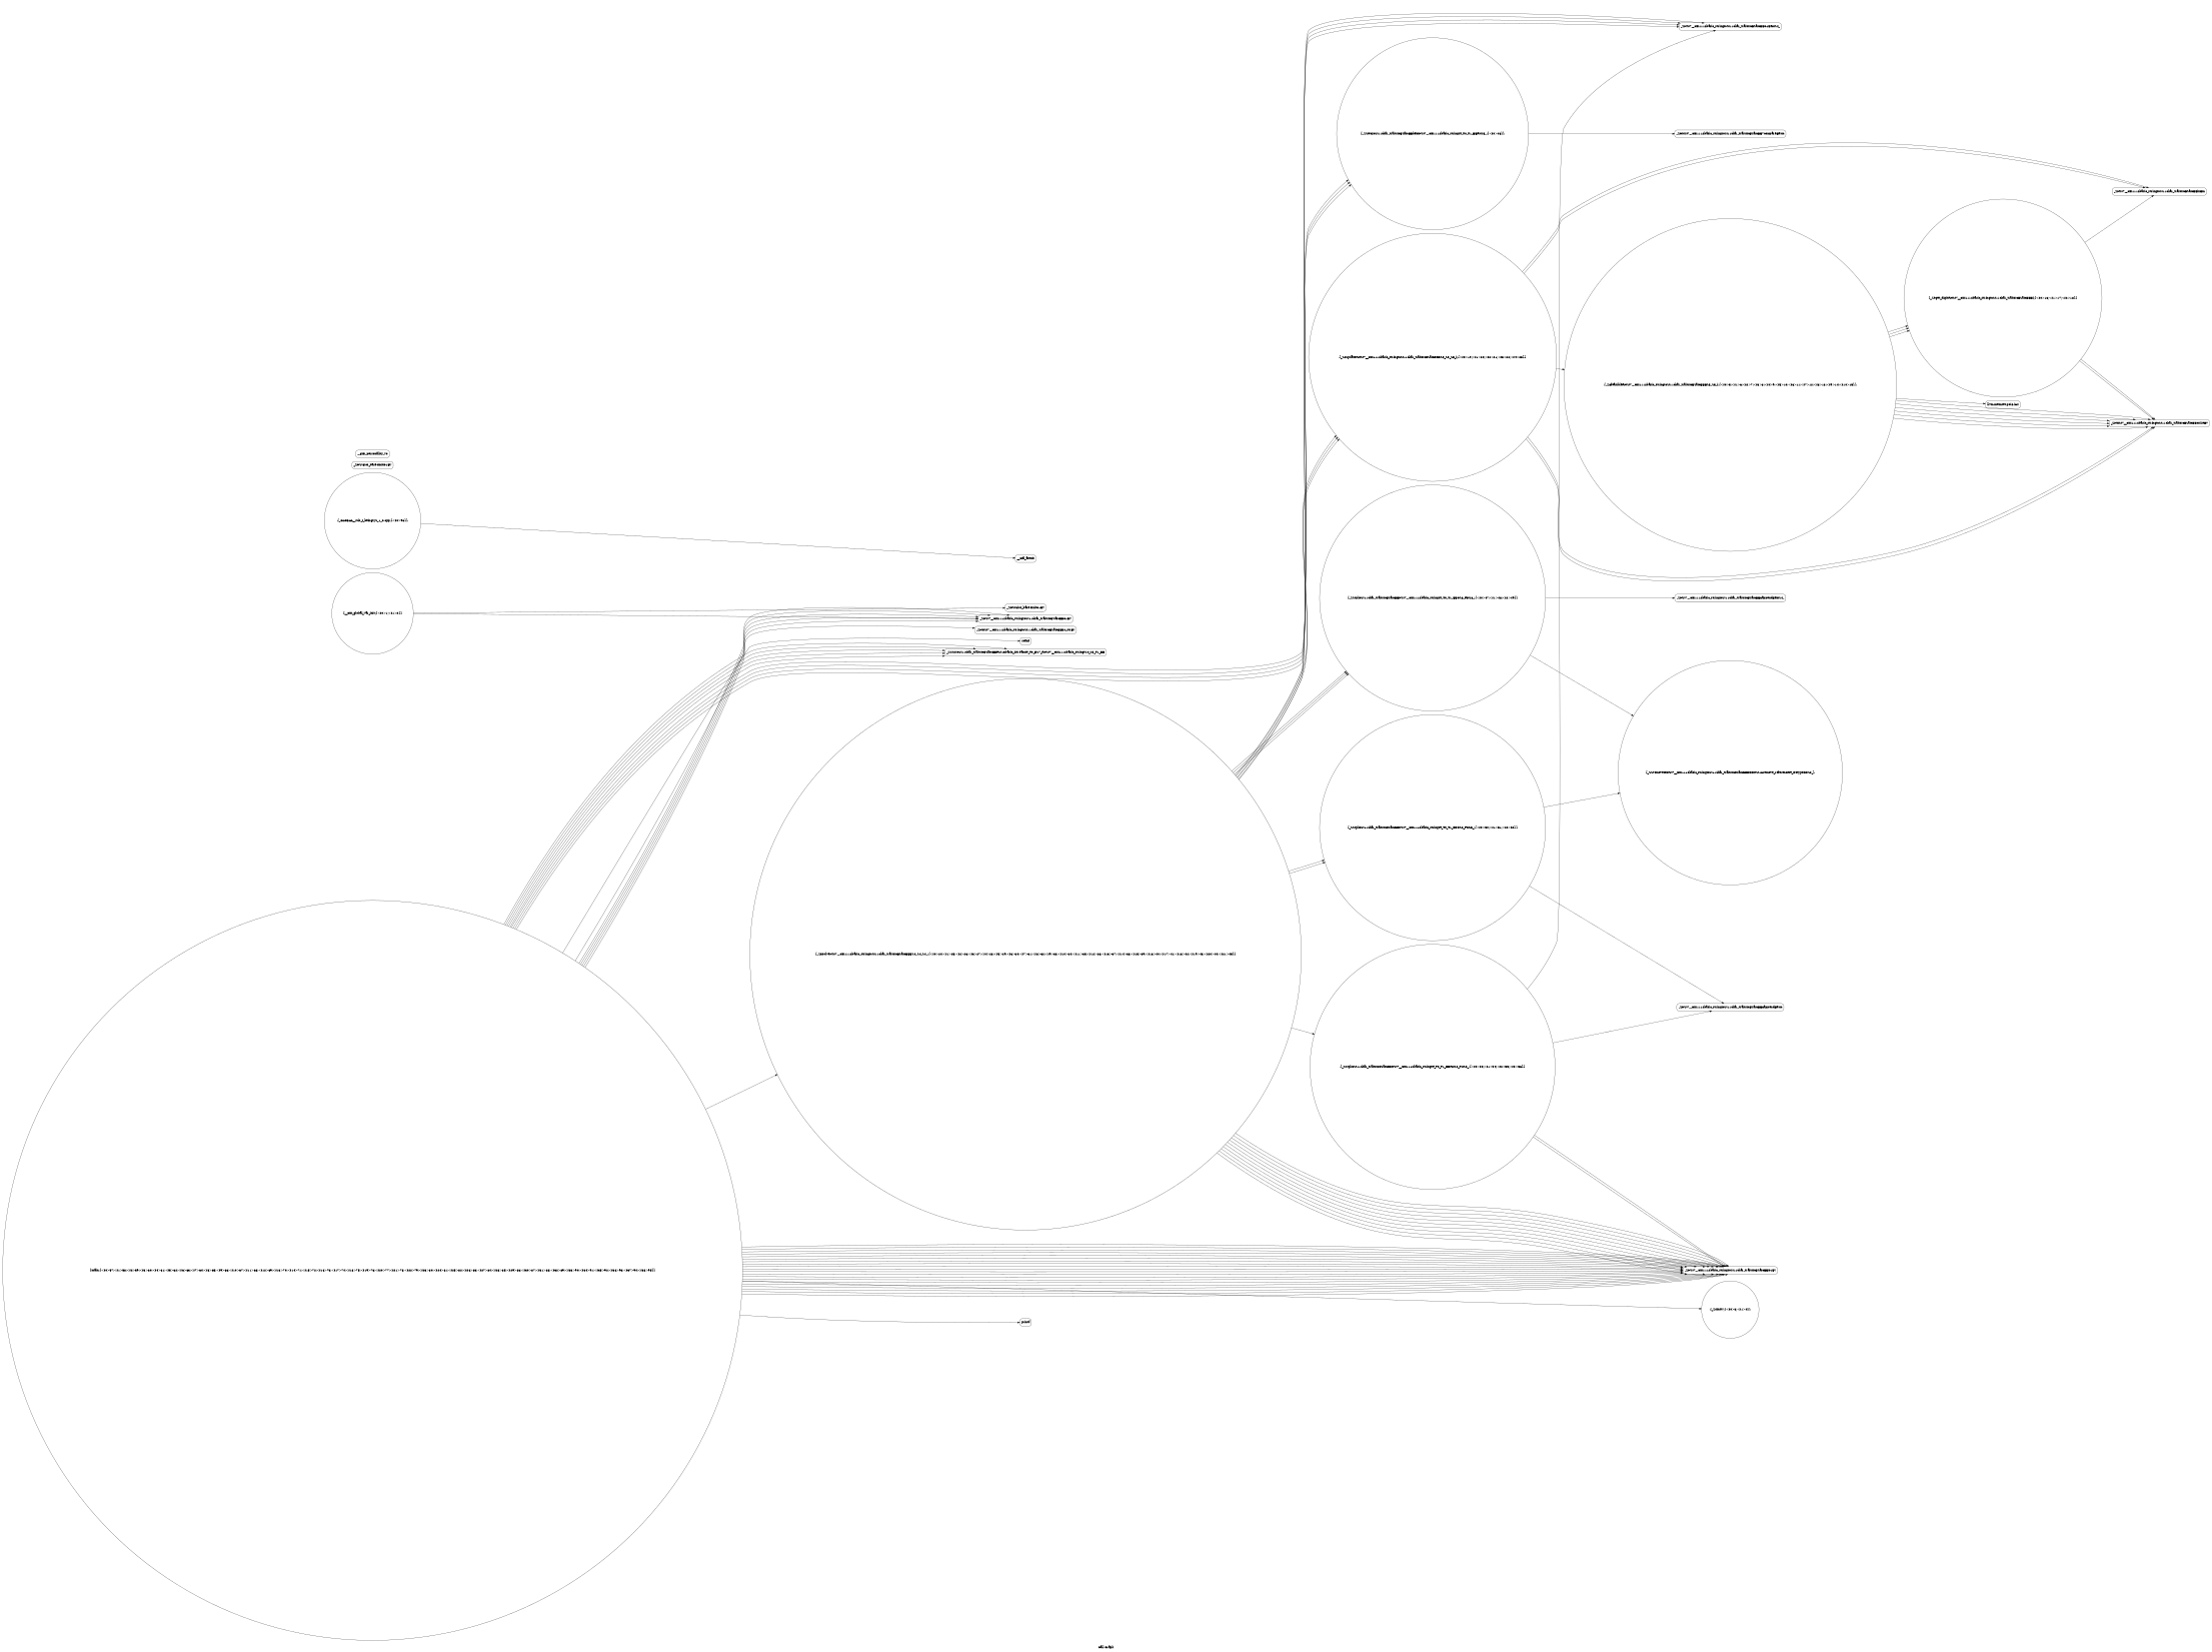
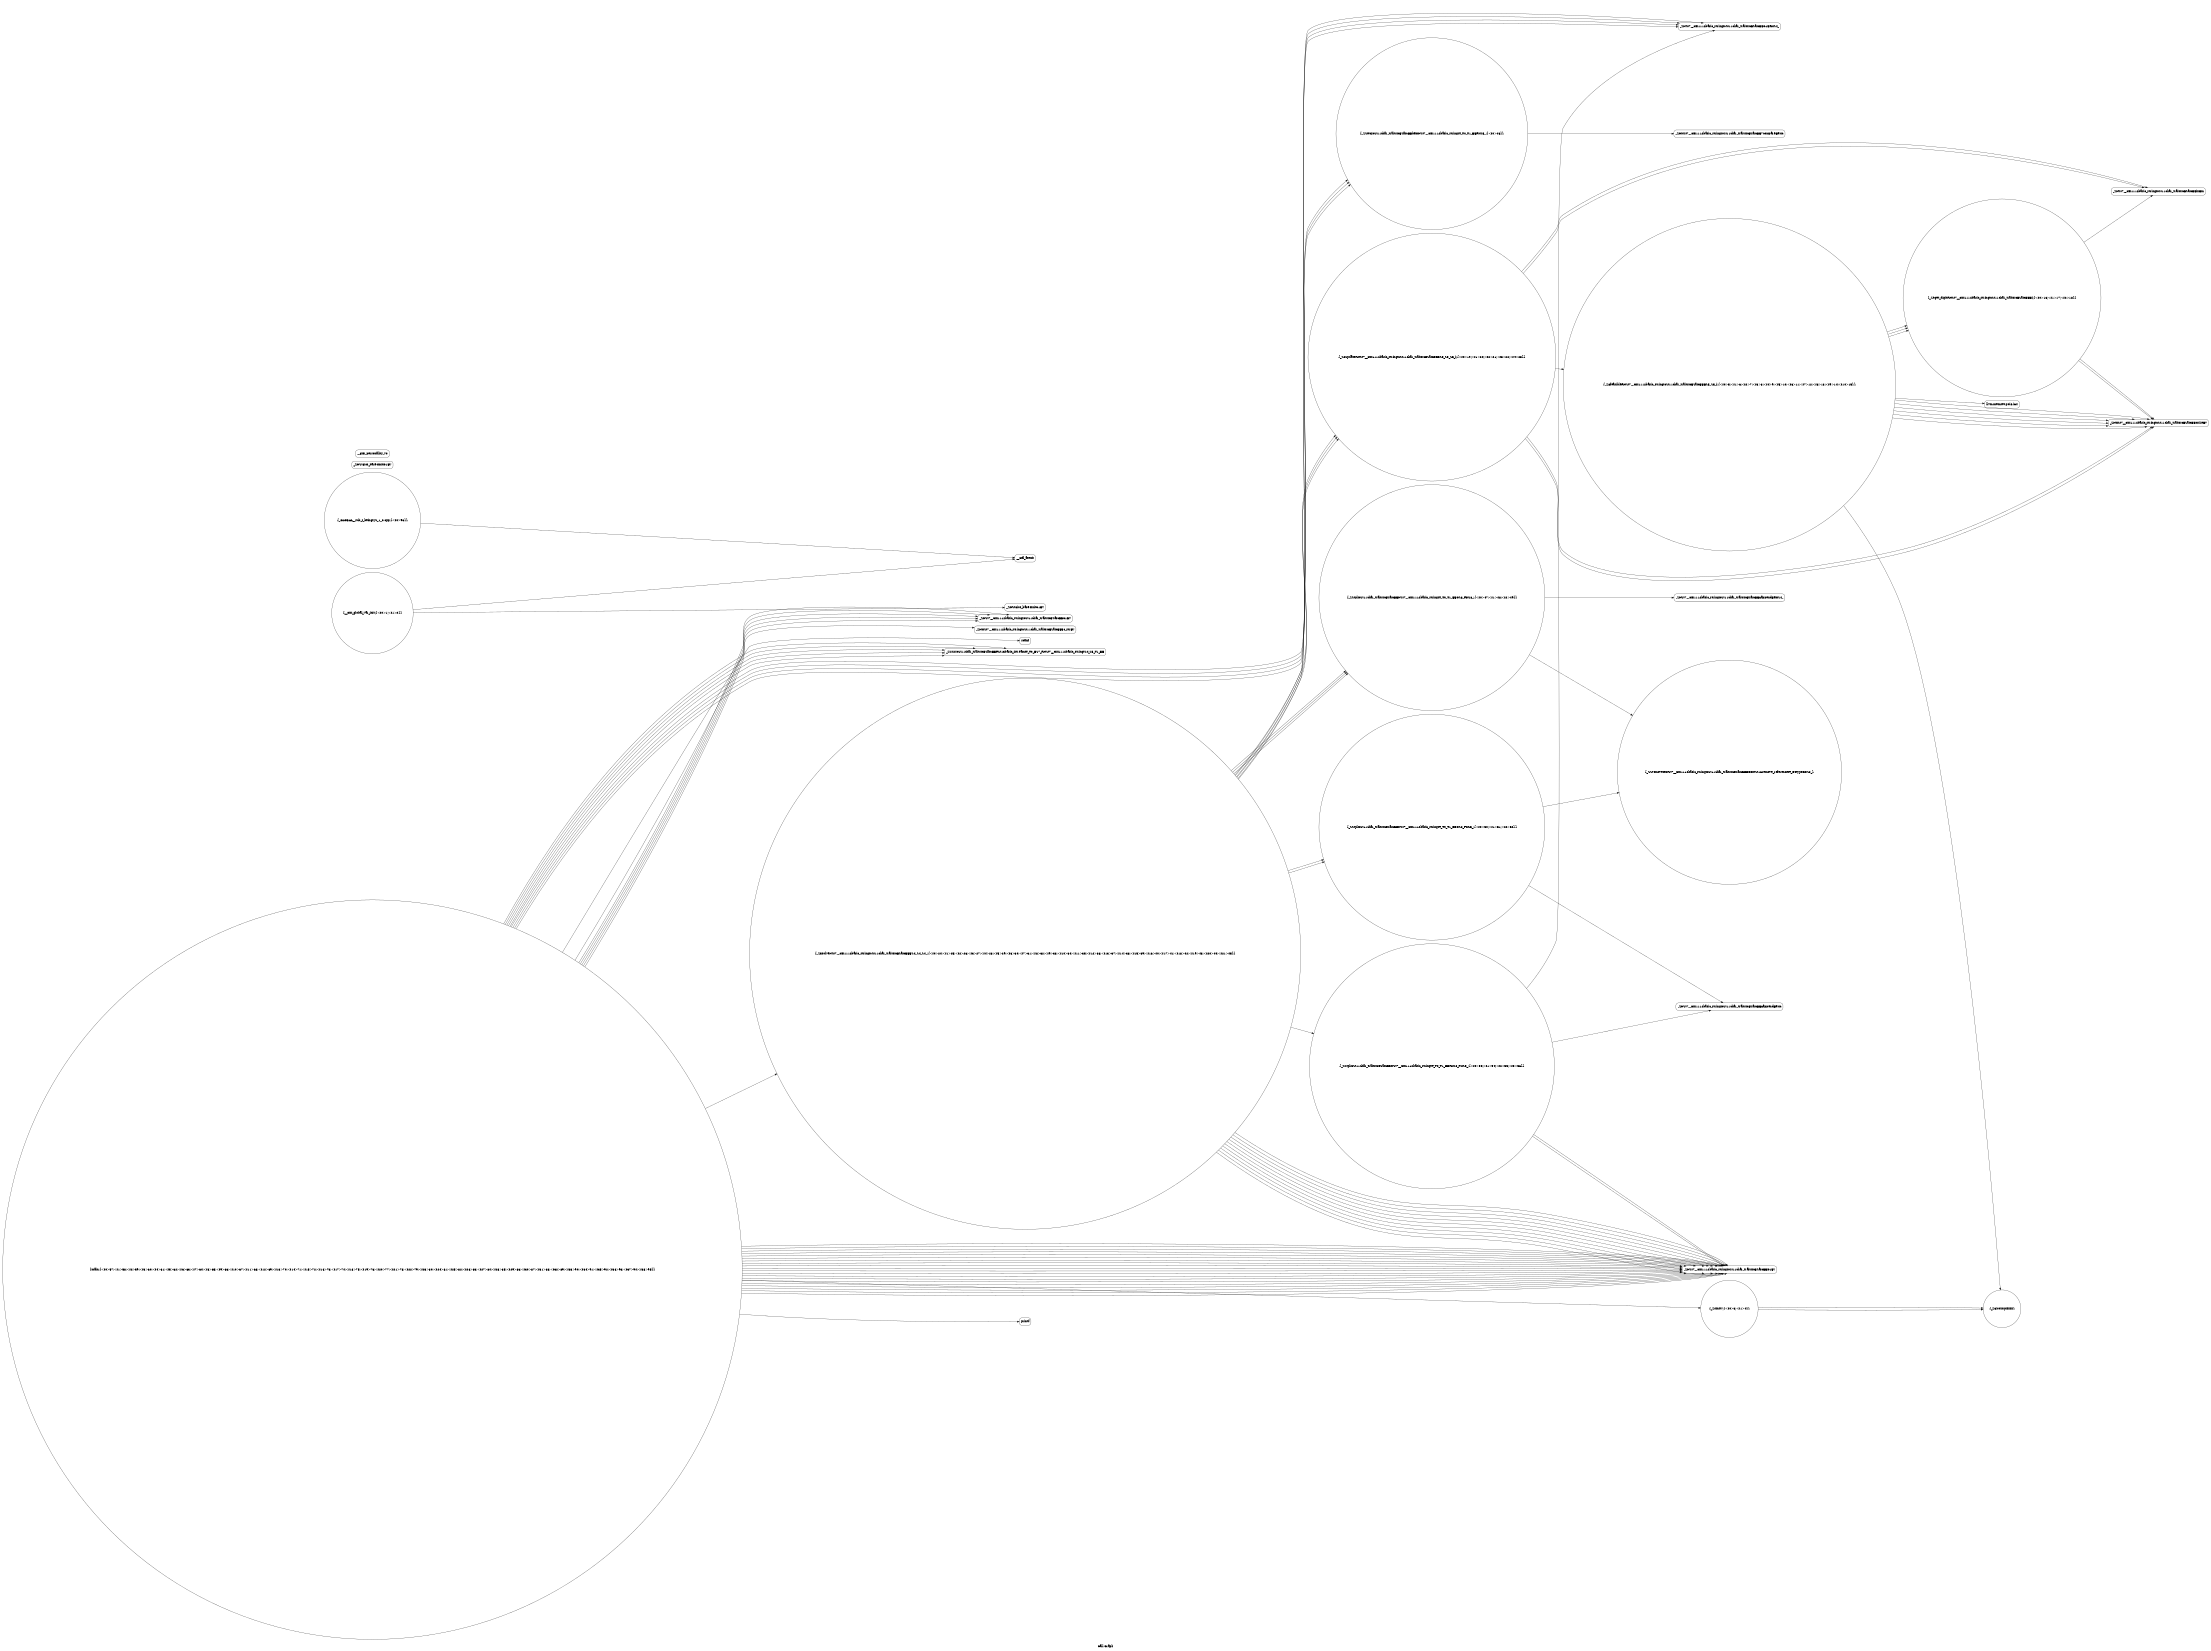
  digraph {
    label="Call Graph"
    rankdir=LR
    node [shape=Mrecord]
    edge [color=black tailport=s0]
    n1 [label="{__cxx_global_var_init|{<s0>1|<s1>2}}" shape=circle]
    n2 [label="{_ZNSt8ios_base4InitC1Ev}"]
    n3 [label="{__cxa_atexit}"]
    n4 [label="{_ZNSt7__cxx1112basic_stringIcSt11char_traitsIcESaIcEE6appendEPKc}"]
    n5 [label="{llvm.memset.p0i8.i64}"]
    n6 [label="{_ZStplIcSt11char_traitsIcESaIcEENSt7__cxx1112basic_stringIT_T0_T1_EEOS8_RKS8_|{<s0>47|<s1>48|<s2>49}}" shape=circle]
    n7 [label="{_ZNSt7__cxx1112basic_stringIcSt11char_traitsIcESaIcEE6appendERKS4_}"]
    n8 [label="{_ZSt4moveIRNSt7__cxx1112basic_stringIcSt11char_traitsIcESaIcEEEEONSt16remove_referenceIT_E4typeEOS8_}" shape=circle]
    n9 [label="{_ZNSt7__cxx1112basic_stringIcSt11char_traitsIcESaIcEEC1Ev}"]
    n10 [label="{_ZNSt8ios_base4InitD1Ev}"]
    n11 [label="{_ZNKSt7__cxx1112basic_stringIcSt11char_traitsIcESaIcEE4sizeEv}"]
    n12 [label="{_ZStplIcSt11char_traitsIcESaIcEENSt7__cxx1112basic_stringIT_T0_T1_EERKS8_PKS5_|{<s0>53|<s1>54|<s2>55|<s3>56}}" shape=circle]
    n13 [label="{_ZNSt7__cxx1112basic_stringIcSt11char_traitsIcESaIcEEC1ERKS4_}"]
    n14 [label="{_ZNSt7__cxx1112basic_stringIcSt11char_traitsIcESaIcEED1Ev}"]
    n15 [label="{printf}"]
    n16 [label="{_Z4initv|{<s0>3|<s1>4}}" shape=circle]
+   n17 [label="{_Z6lookupiiiiiiii}" shape=circle]
    n18 [label="{_ZNSt7__cxx1112basic_stringIcSt11char_traitsIcESaIcEEixEm}"]
    n19 [label="{_ZNKSt7__cxx1112basic_stringIcSt11char_traitsIcESaIcEE5c_strEv}"]
    n20 [label="{_Z8feasibleRNSt7__cxx1112basic_stringIcSt11char_traitsIcESaIcEEES5_S5_i|{<s0>5|<s1>6|<s2>7|<s3>8|<s4>9|<s5>10|<s6>11|<s7>12|<s8>13|<s9>14|<s10>15}}" shape=circle]
    n21 [label="{_Z9get_digitRNSt7__cxx1112basic_stringIcSt11char_traitsIcESaIcEEEi|{<s0>16|<s1>17|<s2>18}}" shape=circle]
    n22 [label="{_ZSteqIcSt11char_traitsIcESaIcEEbRKNSt7__cxx1112basic_stringIT_T0_T1_EEPKS5_|{<s0>46}}" shape=circle]
    n23 [label="{_ZNKSt7__cxx1112basic_stringIcSt11char_traitsIcESaIcEE7compareEPKc}"]
    n24 [label="{scanf}"]
    n25 [label="{_ZStplIcSt11char_traitsIcESaIcEENSt7__cxx1112basic_stringIT_T0_T1_EEOS8_PKS5_|{<s0>50|<s1>51|<s2>52}}" shape=circle]
    n26 [label="{_ZStrsIcSt11char_traitsIcESaIcEERSt13basic_istreamIT_T0_ES7_RNSt7__cxx1112basic_stringIS4_S5_T1_EE}"]
    n27 [label="{_Z6updateRNSt7__cxx1112basic_stringIcSt11char_traitsIcESaIcEEES5_S5_S5_i|{<s0>19|<s1>20|<s2>21|<s3>22|<s4>23}}" shape=circle]
    n28 [label="{__gxx_personality_v0}"]
    n29 [label="{_GLOBAL__sub_I_beingryu_1_0.cpp|{<s0>96}}" shape=circle]
    n30 [label="{_Z5solveNSt7__cxx1112basic_stringIcSt11char_traitsIcESaIcEEES4_S4_S4_|{<s0>24|<s1>25|<s2>26|<s3>27|<s4>28|<s5>29|<s6>30|<s7>31|<s8>32|<s9>33|<s10>34|<s11>35|<s12>36|<s13>37|<s14>38|<s15>39|<s16>40|<s17>41|<s18>42|<s19>43|<s20>44|<s21>45}}" shape=circle]
    n31 [label="{main|{<s0>57|<s1>58|<s2>59|<s3>60|<s4>61|<s5>62|<s6>63|<s7>64|<s8>65|<s9>66|<s10>67|<s11>68|<s12>69|<s13>70|<s14>71|<s15>72|<s16>73|<s17>74|<s18>75|<s19>76|<s20>77|<s21>78|<s22>79|<s23>80|<s24>81|<s25>82|<s26>83|<s27>84|<s28>85|<s29>86|<s30>87|<s31>88|<s32>89|<s33>90|<s34>91|<s35>92|<s36>93|<s37>94|<s38>95}}" shape=circle]
    n1 -> n2
-   n1 -> n9 [tailport=s1]
+   n1 -> n3 [tailport=s1]
    n6 -> n7
    n6 -> n8 [tailport=s1]
    n12 -> n4 [tailport=s1]
    n12 -> n13
    n12 -> n14 [tailport=s2]
    n12 -> n14 [tailport=s3]
+   n16 -> n17
+   n16 -> n17 [tailport=s1]
    n20 -> n5
    n20 -> n11 [tailport=s4]
    n20 -> n11 [tailport=s5]
    n20 -> n11 [tailport=s6]
    n20 -> n11 [tailport=s7]
    n20 -> n11 [tailport=s8]
    n20 -> n11 [tailport=s9]
+   n20 -> n17 [tailport=s10]
    n20 -> n21 [tailport=s1]
    n20 -> n21 [tailport=s2]
    n20 -> n21 [tailport=s3]
    n21 -> n11
    n21 -> n11 [tailport=s1]
    n21 -> n18 [tailport=s2]
    n22 -> n23
    n25 -> n4
    n25 -> n8 [tailport=s1]
    n27 -> n11
    n27 -> n11 [tailport=s2]
    n27 -> n18 [tailport=s1]
    n27 -> n18 [tailport=s3]
    n27 -> n20 [tailport=s4]
    n29 -> n3
    n30 -> n6 [tailport=s7]
    n30 -> n6 [tailport=s9]
    n30 -> n6 [tailport=s11]
    n30 -> n12 [tailport=s6]
    n30 -> n14 [tailport=s12]
    n30 -> n14 [tailport=s13]
    n30 -> n14 [tailport=s14]
    n30 -> n14 [tailport=s15]
    n30 -> n14 [tailport=s16]
    n30 -> n14 [tailport=s17]
    n30 -> n14 [tailport=s18]
    n30 -> n14 [tailport=s19]
    n30 -> n14 [tailport=s20]
    n30 -> n14 [tailport=s21]
    n30 -> n22
    n30 -> n22 [tailport=s2]
    n30 -> n22 [tailport=s4]
    n30 -> n25 [tailport=s8]
    n30 -> n25 [tailport=s10]
    n30 -> n27 [tailport=s1]
    n30 -> n27 [tailport=s3]
    n30 -> n27 [tailport=s5]
    n31 -> n9 [tailport=s2]
    n31 -> n9 [tailport=s3]
    n31 -> n9 [tailport=s4]
    n31 -> n9 [tailport=s5]
    n31 -> n9 [tailport=s6]
    n31 -> n13 [tailport=s12]
    n31 -> n13 [tailport=s13]
    n31 -> n13 [tailport=s14]
    n31 -> n13 [tailport=s15]
    n31 -> n14 [tailport=s19]
    n31 -> n14 [tailport=s20]
    n31 -> n14 [tailport=s21]
    n31 -> n14 [tailport=s22]
    n31 -> n14 [tailport=s23]
    n31 -> n14 [tailport=s24]
    n31 -> n14 [tailport=s25]
    n31 -> n14 [tailport=s26]
    n31 -> n14 [tailport=s27]
    n31 -> n14 [tailport=s28]
    n31 -> n14 [tailport=s29]
    n31 -> n14 [tailport=s30]
    n31 -> n14 [tailport=s31]
    n31 -> n14 [tailport=s32]
    n31 -> n14 [tailport=s33]
    n31 -> n14 [tailport=s34]
    n31 -> n14 [tailport=s35]
    n31 -> n14 [tailport=s36]
    n31 -> n14 [tailport=s37]
    n31 -> n14 [tailport=s38]
    n31 -> n15 [tailport=s18]
    n31 -> n16
    n31 -> n19 [tailport=s17]
    n31 -> n24 [tailport=s1]
    n31 -> n26 [tailport=s7]
    n31 -> n26 [tailport=s8]
    n31 -> n26 [tailport=s9]
    n31 -> n26 [tailport=s10]
    n31 -> n26 [tailport=s11]
    n31 -> n30 [tailport=s16]
  }
